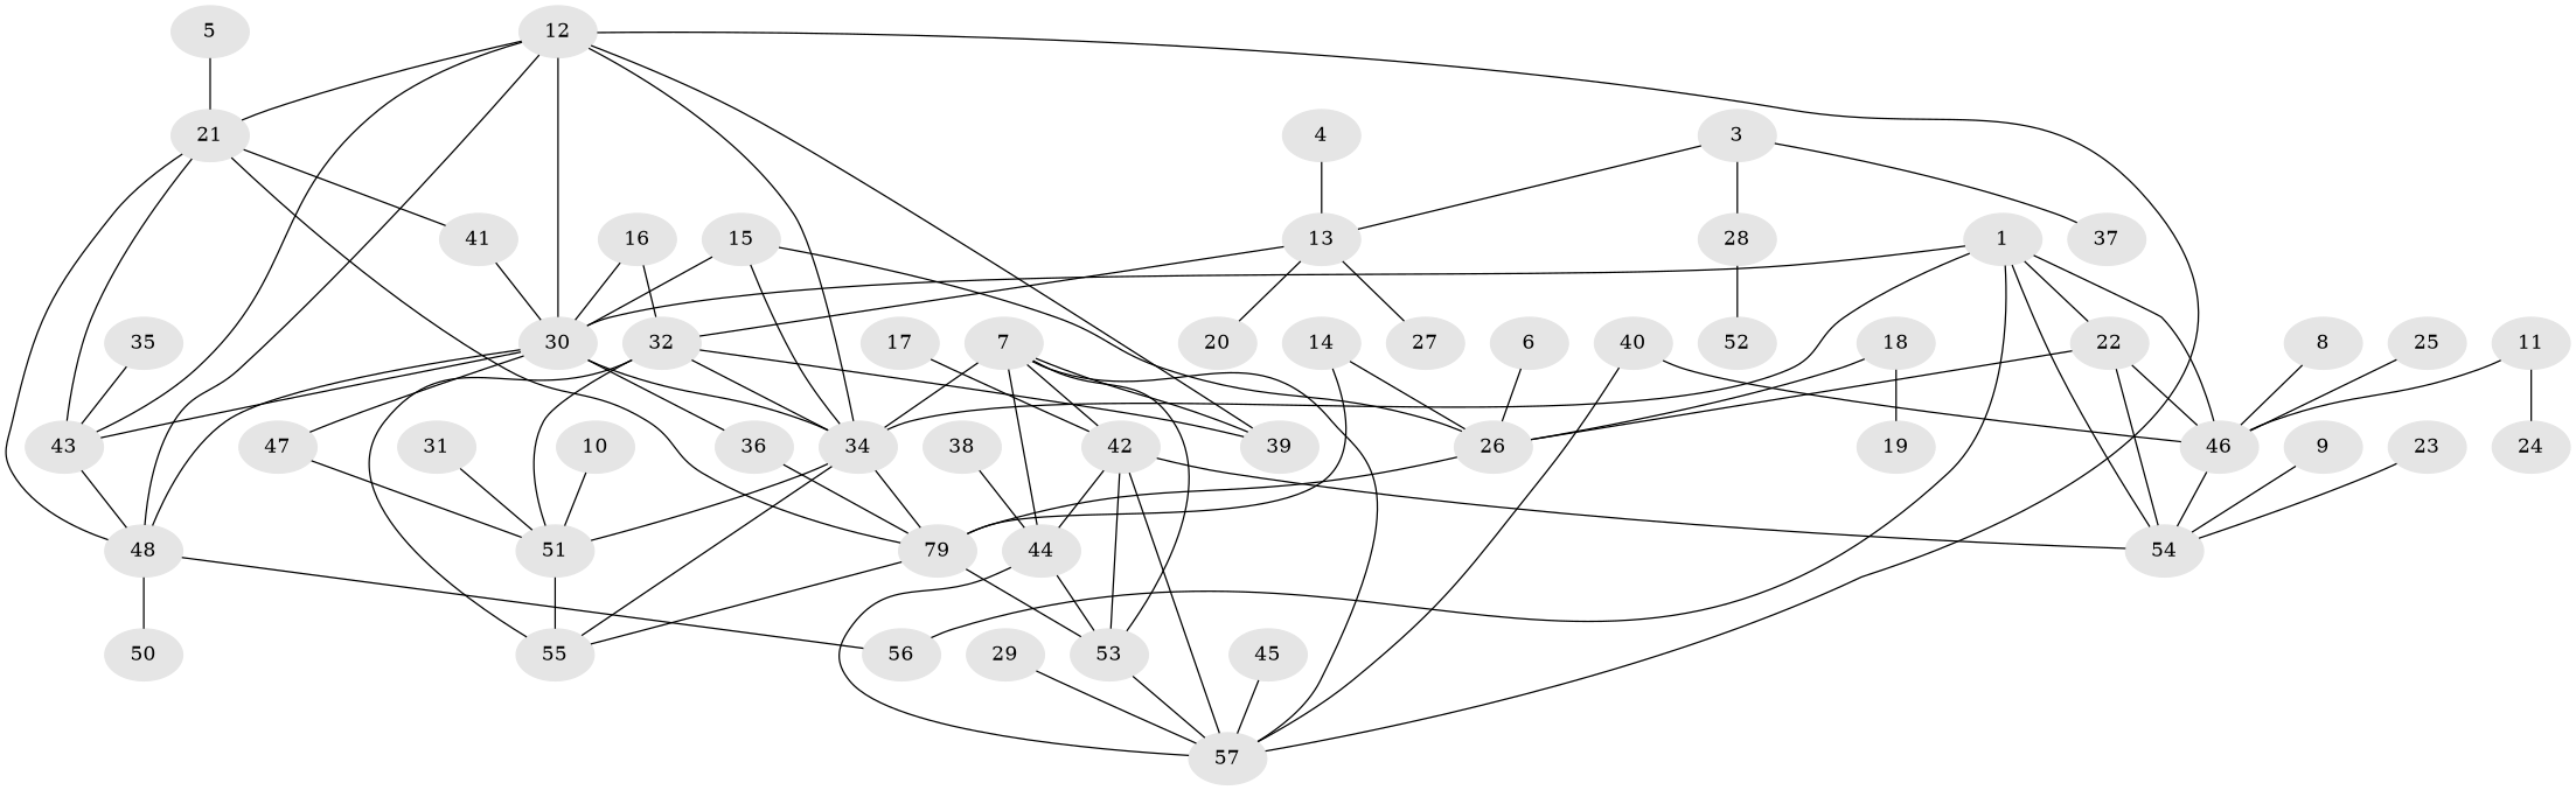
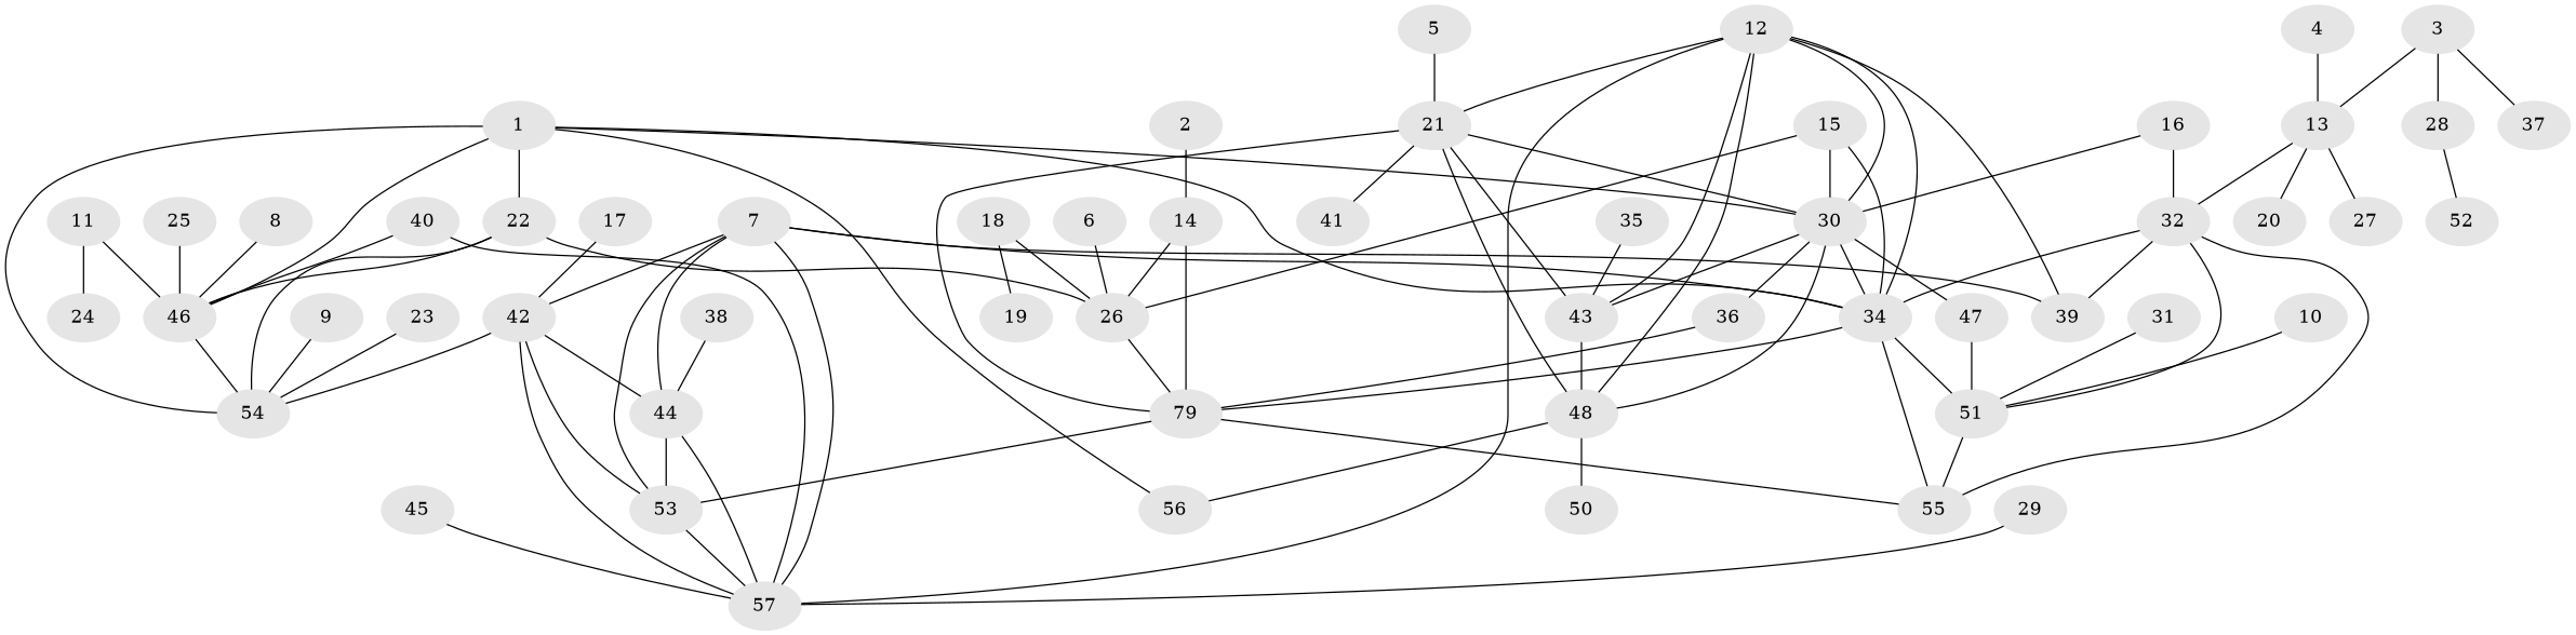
  graph {
    node [color=gray90 style=filled]
    edge [weight=1.0]
    1
    22
    30
    34
    46
    54
    56
    26
    43
    48
    36
    47
    51
    n14 [label=79]
    55
+   2
    14
    3
    13
    28
    37
    20
    27
    32
    52
    4
    5
    21
    41
    6
    7
    39
    42
    44
    53
    57
    8
    9
    10
    11
    24
    12
    50
    15
    16
    17
    18
    19
    23
    25
    29
    31
    35
    38
    40
    45
    1 -- 22
    1 -- 30
    1 -- 34
    1 -- 46
    1 -- 54 [weight=2.0]
    1 -- 56
    22 -- 46
    22 -- 54 [weight=2.0]
    22 -- 26
    30 -- 34
    30 -- 43
    30 -- 48
    30 -- 36
    30 -- 47
    34 -- 51 [weight=2.0]
    34 -- n14
    34 -- 55
    46 -- 54 [weight=2.0]
    26 -- n14 [weight=3.0]
    43 -- 48
    48 -- 56
    48 -- 50
    36 -- n14
    47 -- 51
    51 -- 55 [weight=2.0]
    n14 -- 55
    n14 -- 53
+   2 -- 14
    14 -- 26
    14 -- n14 [weight=3.0]
    3 -- 13
    3 -- 28
    3 -- 37
    13 -- 20
    13 -- 27
    13 -- 32
    28 -- 52
    32 -- 34
    32 -- 51 [weight=2.0]
    32 -- 55
    32 -- 39
    4 -- 13
    5 -- 21
-   41 -- 30
+   21 -- 30
    21 -- 43
    21 -- 48
    21 -- n14
    21 -- 41
    6 -- 26
    7 -- 34
    7 -- 39
    7 -- 42
    7 -- 44
    7 -- 53
    7 -- 57
    42 -- 54
    42 -- 44
    42 -- 53
    42 -- 57
    44 -- 53
    44 -- 57
    53 -- 57
    8 -- 46
    9 -- 54
    10 -- 51
    11 -- 46
    11 -- 24
    12 -- 30
    12 -- 34
    12 -- 43
    12 -- 48
    12 -- 21
    12 -- 39
    12 -- 57
    15 -- 30
    15 -- 34
    15 -- 26
    16 -- 30
    16 -- 32
    17 -- 42
    18 -- 26
    18 -- 19
    23 -- 54
    25 -- 46
    29 -- 57
    31 -- 51
    35 -- 43
    38 -- 44
    40 -- 46
    40 -- 57
    45 -- 57
  }
